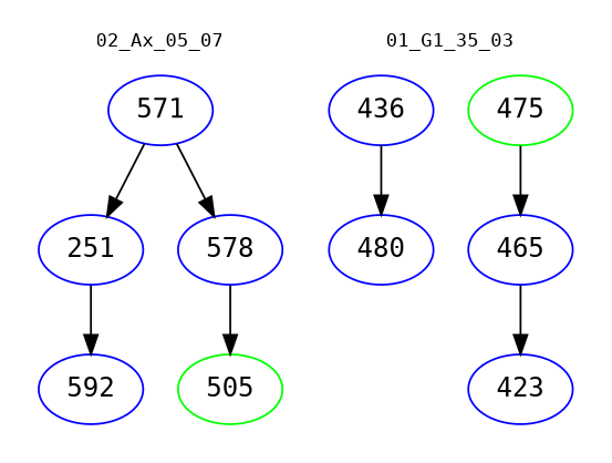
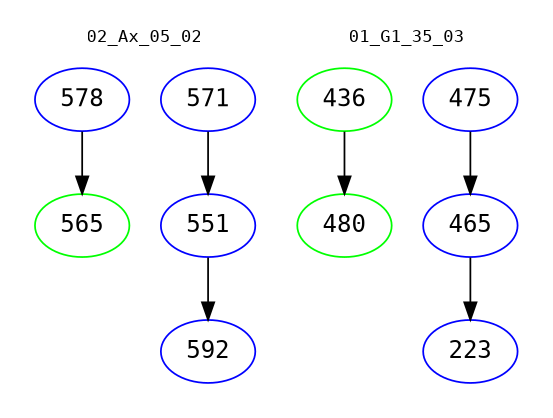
  digraph {
    fontname="DejaVu Sans Mono"
    node [color=blue fontname="DejaVu Sans Mono"]
    edge [color=black fontname="DejaVu Sans Mono"]
    n1 [label=571]
-   n2 [label=251]
+   n2 [label=551]
    n3 [label=578]
    n4 [label=592]
-   n5 [color=green label=505]
-   n6 [color=green label=475]
-   n7 [label=436]
+   n5 [color=green label=565]
+   n6 [label=475]
+   n7 [color=green label=436]
    n8 [label=465]
-   n9 [label=480]
-   n10 [label=423]
+   n9 [color=green label=480]
+   n10 [label=223]
    subgraph cluster_1 {
      color=white
      fontsize=10
-     label="02_Ax_05_07"
+     label="02_Ax_05_02"
      n1
      n2
      n3
      n4
      n5
    }
    subgraph cluster_2 {
      color=white
      fontsize=10
      label="01_G1_35_03"
      n6
      n7
      n8
      n9
      n10
    }
    n1 -> n2
-   n1 -> n3
    n2 -> n4
    n3 -> n5
    n6 -> n8
    n7 -> n9
    n8 -> n10
  }
